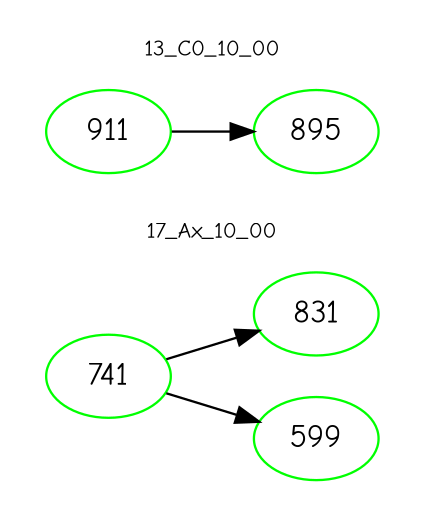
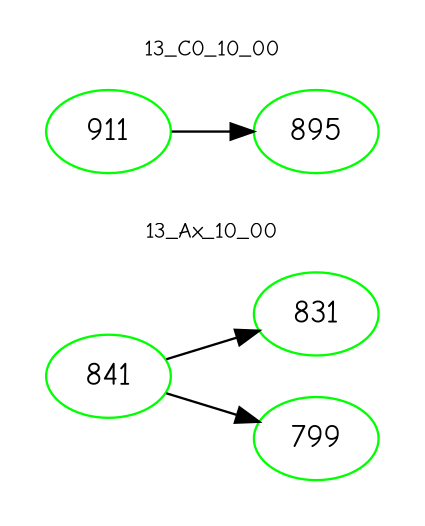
  digraph {
    fontname="Comic Neue"
    rankdir=LR
    node [color=green fontname="Comic Neue"]
    edge [color=black fontname="Comic Neue"]
-   n1 [label=741]
-   n2 [label=599]
+   n1 [label=841]
+   n2 [label=799]
    n3 [label=831]
    n4 [label=911]
    n5 [label=895]
    subgraph cluster_1 {
      color=white
      fontsize=10
-     label="17_Ax_10_00"
+     label="13_Ax_10_00"
      n1
      n2
      n3
    }
    subgraph cluster_2 {
      color=white
      fontsize=10
      label="13_C0_10_00"
      n4
      n5
    }
    n1 -> n2
    n1 -> n3
    n4 -> n5
  }
